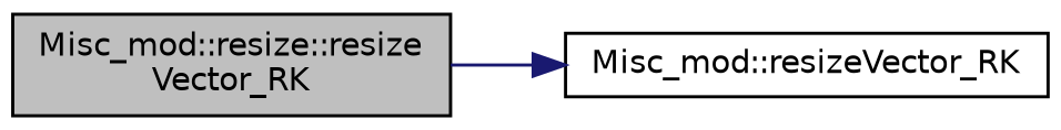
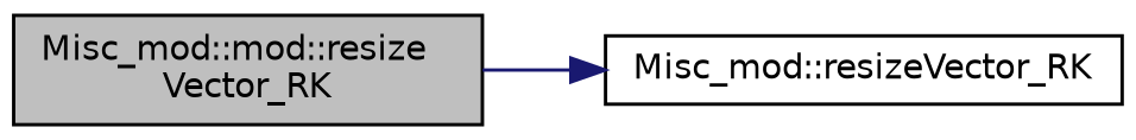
  digraph {
    rankdir=LR
    node [color=black fontname=Helvetica fontsize=10 shape=record style=filled]
-   n1 [fillcolor=grey75 fontcolor=black height=0.2 label="Misc_mod::resize::resize\lVector_RK" width=0.4]
+   n1 [fillcolor=grey75 fontcolor=black height=0.2 label="Misc_mod::mod::resize\lVector_RK" width=0.4]
    n2 [fillcolor=white height=0.2 label="Misc_mod::resizeVector_RK" width=0.4]
    n1 -> n2 [color=midnightblue fontname=Helvetica fontsize=10 labelfontname=Helvetica labelfontsize=10 style=solid]
  }
